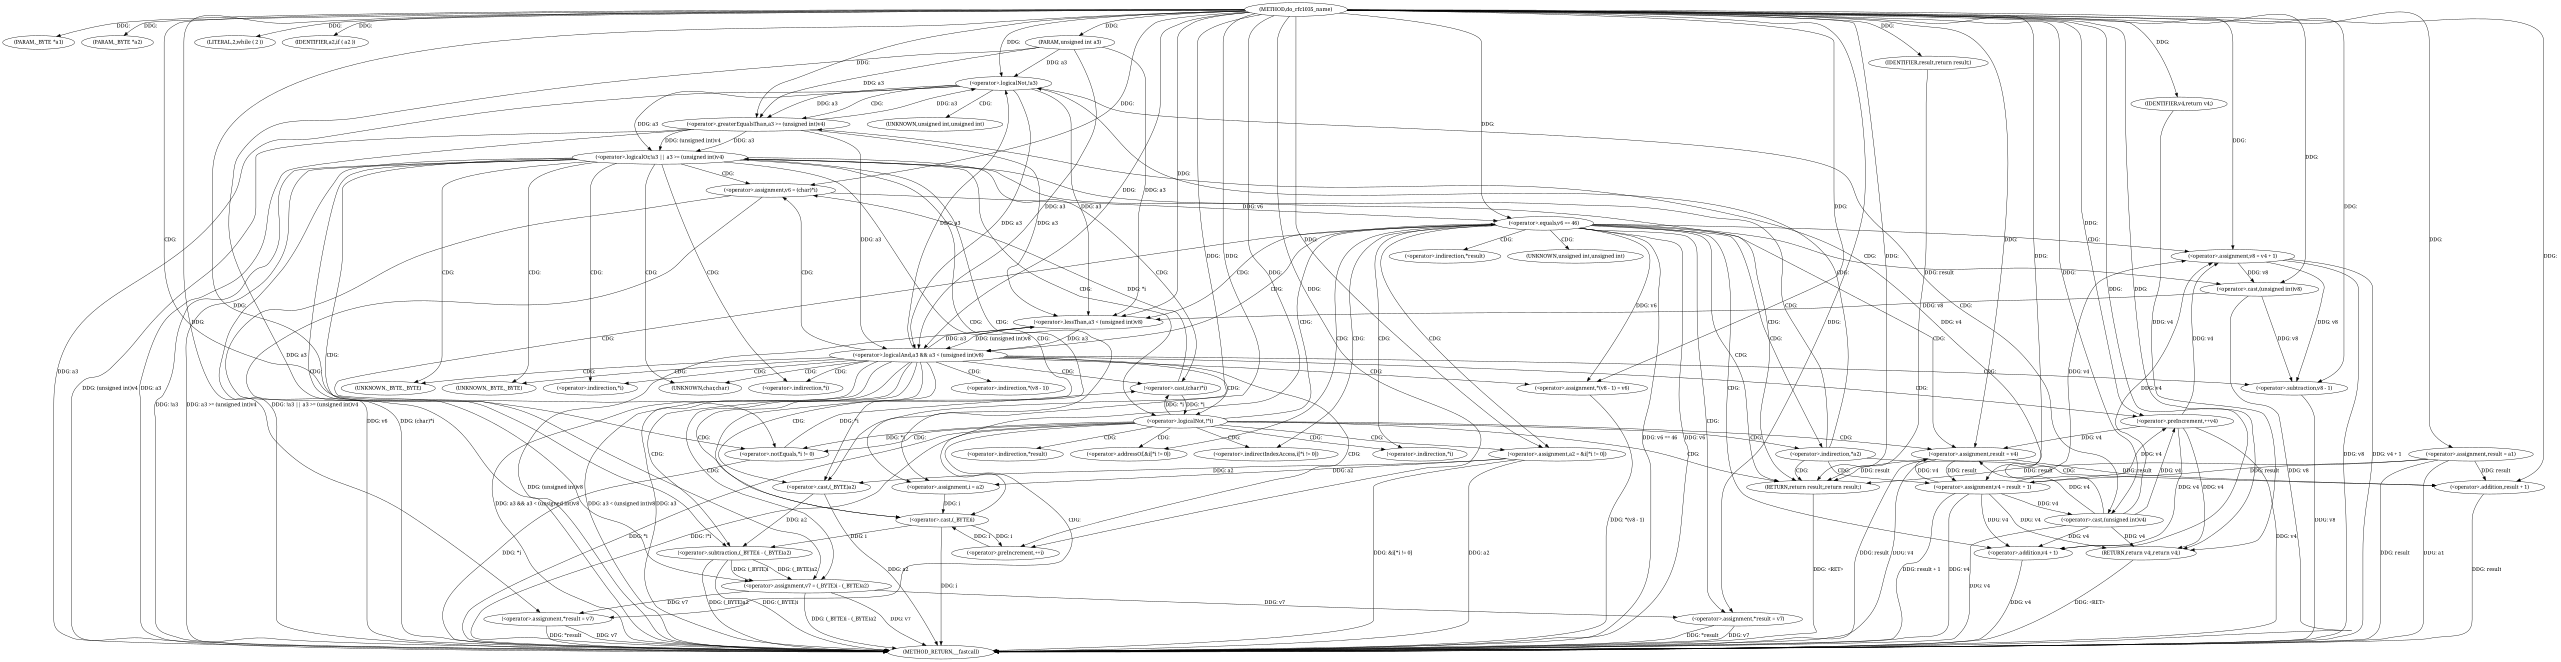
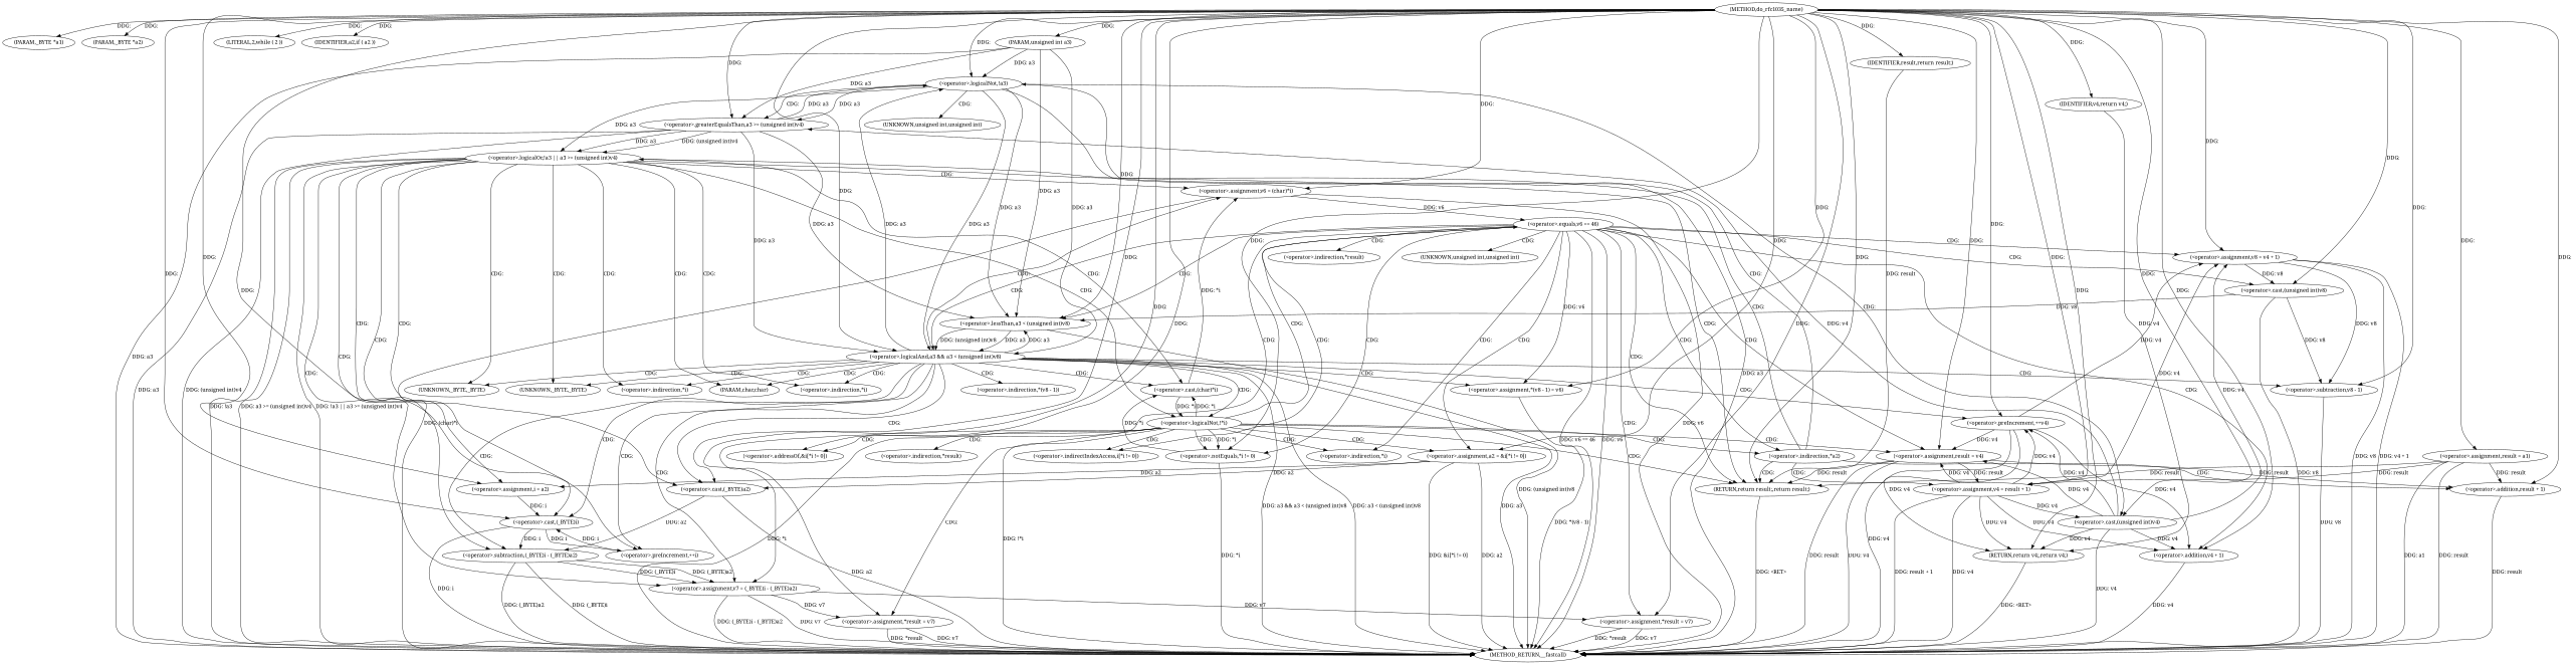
  digraph {
    fontname="Noto Serif"
    node [fontname="Noto Serif"]
    edge [fontname="Noto Serif"]
    n1 [label="(METHOD,do_rfc1035_name)"]
    n2 [label="(PARAM,_BYTE *a1)"]
    n3 [label="(PARAM,_BYTE *a2)"]
    n4 [label="(PARAM,unsigned int a3)"]
    n5 [label="(<operator>.assignment,result = a1)"]
    n6 [label="(LITERAL,2,while ( 2 ))"]
    n7 [label="(IDENTIFIER,a2,if ( a2 ))"]
    n8 [label="(<operator>.assignment,v4 = result + 1)"]
    n9 [label="(<operator>.addition,result + 1)"]
    n10 [label="(<operator>.logicalNot,!a3)"]
    n11 [label="(<operator>.greaterEqualsThan,a3 >= (unsigned int)v4)"]
    n12 [label="(<operator>.cast,(unsigned int)v4)"]
    n13 [label="(<operator>.assignment,i = a2)"]
    n14 [label="(<operator>.preIncrement,++i)"]
    n15 [label="(<operator>.assignment,v6 = (char)*i)"]
    n16 [label="(<operator>.assignment,v7 = (_BYTE)i - (_BYTE)a2)"]
    n17 [label="(<operator>.cast,(_BYTE)i)"]
    n18 [label="(<operator>.cast,(_BYTE)a2)"]
    n19 [label="(<operator>.equals,v6 == 46)"]
    n20 [label="(<operator>.assignment,*result = v7)"]
    n21 [label="(<operator>.assignment,v8 = v4 + 1)"]
    n22 [label="(<operator>.addition,v4 + 1)"]
    n23 [label="(<operator>.logicalAnd,a3 && a3 < (unsigned int)v8)"]
    n24 [label="(<operator>.lessThan,a3 < (unsigned int)v8)"]
    n25 [label="(<operator>.cast,(unsigned int)v8)"]
    n26 [label="(RETURN,return v4;,return v4;)"]
    n27 [label="(IDENTIFIER,v4,return v4;)"]
    n28 [label="(<operator>.preIncrement,++v4)"]
    n29 [label="(<operator>.assignment,*(v8 - 1) = v6)"]
    n30 [label="(<operator>.subtraction,v8 - 1)"]
    n31 [label="(<operator>.assignment,*result = v7)"]
    n32 [label="(<operator>.assignment,result = v4)"]
    n33 [label="(<operator>.assignment,a2 = &i[*i != 0])"]
    n34 [label="(<operator>.notEquals,*i != 0)"]
    n35 [label="(RETURN,return result;,return result;)"]
    n36 [label="(IDENTIFIER,result,return result;)"]
    n37 [label="(METHOD_RETURN,__fastcall)"]
    n38 [label="(<operator>.logicalOr,!a3 || a3 >= (unsigned int)v4)"]
    n39 [label="(UNKNOWN,unsigned int,unsigned int)"]
    n40 [label="(<operator>.subtraction,(_BYTE)i - (_BYTE)a2)"]
    n41 [label="(<operator>.indirection,*a2)"]
    n42 [label="(<operator>.addressOf,&i[*i != 0])"]
    n43 [label="(<operator>.indirectIndexAccess,i[*i != 0])"]
    n44 [label="(<operator>.indirection,*i)"]
    n45 [label="(<operator>.indirection,*result)"]
    n46 [label="(UNKNOWN,unsigned int,unsigned int)"]
    n47 [label="(<operator>.cast,(char)*i)"]
    n48 [label="(<operator>.logicalNot,!*i)"]
-   n49 [label="(UNKNOWN,char,char)"]
+   n49 [label="(PARAM,char,char)"]
    n50 [label="(<operator>.indirection,*i)"]
    n51 [label="(UNKNOWN,_BYTE,_BYTE)"]
    n52 [label="(UNKNOWN,_BYTE,_BYTE)"]
    n53 [label="(<operator>.indirection,*i)"]
    n54 [label="(<operator>.indirection,*(v8 - 1))"]
    n55 [label="(<operator>.indirection,*result)"]
    n1 -> n2 [label="DDG: "]
    n1 -> n3 [label="DDG: "]
    n1 -> n4 [label="DDG: "]
    n1 -> n5 [label="DDG: "]
    n1 -> n6 [label="DDG: "]
    n1 -> n7 [label="DDG: "]
    n1 -> n8 [label="DDG: "]
    n1 -> n9 [label="DDG: "]
    n1 -> n10 [label="DDG: "]
    n1 -> n11 [label="DDG: "]
    n1 -> n12 [label="DDG: "]
    n1 -> n13 [label="DDG: "]
    n1 -> n14 [label="DDG: "]
    n1 -> n15 [label="DDG: "]
    n1 -> n16 [label="DDG: "]
    n1 -> n17 [label="DDG: "]
    n1 -> n18 [label="DDG: "]
-   n1 -> n19 [label="DDG: "]
    n1 -> n20 [label="DDG: "]
    n1 -> n21 [label="DDG: "]
    n1 -> n22 [label="DDG: "]
    n1 -> n23 [label="DDG: "]
    n1 -> n24 [label="DDG: "]
    n1 -> n25 [label="DDG: "]
    n1 -> n26 [label="DDG: "]
    n1 -> n27 [label="DDG: "]
    n1 -> n28 [label="DDG: "]
    n1 -> n29 [label="DDG: "]
    n1 -> n30 [label="DDG: "]
    n1 -> n31 [label="DDG: "]
    n1 -> n32 [label="DDG: "]
    n1 -> n33 [label="DDG: "]
-   n1 -> n34 [label="CDG: "]
+   n1 -> n34 [label="DDG: "]
    n1 -> n35 [label="DDG: "]
    n1 -> n36 [label="DDG: "]
    n4 -> n10 [label="DDG: a3"]
    n4 -> n11 [label="DDG: a3"]
    n4 -> n23 [label="DDG: a3"]
    n4 -> n24 [label="DDG: a3"]
    n4 -> n37 [label="DDG: a3"]
    n5 -> n8 [label="DDG: result"]
    n5 -> n9 [label="DDG: result"]
    n5 -> n35 [label="DDG: result"]
    n5 -> n37 [label="DDG: a1"]
    n5 -> n37 [label="DDG: result"]
    n8 -> n12 [label="DDG: v4"]
    n8 -> n21 [label="DDG: v4"]
    n8 -> n22 [label="DDG: v4"]
    n8 -> n26 [label="DDG: v4"]
    n8 -> n28 [label="DDG: v4"]
    n8 -> n32 [label="DDG: v4"]
    n8 -> n37 [label="DDG: result + 1"]
    n8 -> n37 [label="DDG: v4"]
    n9 -> n37 [label="DDG: result"]
    n10 -> n11 [label="DDG: a3"]
    n10 -> n11 [label="CDG: "]
    n10 -> n12 [label="CDG: "]
    n10 -> n23 [label="DDG: a3"]
    n10 -> n24 [label="DDG: a3"]
    n10 -> n37 [label="DDG: a3"]
    n10 -> n38 [label="DDG: a3"]
    n10 -> n39 [label="CDG: "]
    n11 -> n10 [label="DDG: a3"]
    n11 -> n23 [label="DDG: a3"]
    n11 -> n24 [label="DDG: a3"]
    n11 -> n37 [label="DDG: a3"]
    n11 -> n37 [label="DDG: (unsigned int)v4"]
    n11 -> n38 [label="DDG: a3"]
    n11 -> n38 [label="DDG: (unsigned int)v4"]
    n12 -> n11 [label="DDG: v4"]
    n12 -> n21 [label="DDG: v4"]
    n12 -> n22 [label="DDG: v4"]
    n12 -> n26 [label="DDG: v4"]
    n12 -> n28 [label="DDG: v4"]
    n12 -> n32 [label="DDG: v4"]
    n12 -> n37 [label="DDG: v4"]
    n13 -> n17 [label="DDG: i"]
    n14 -> n17 [label="DDG: i"]
    n15 -> n19 [label="DDG: v6"]
    n15 -> n37 [label="DDG: v6"]
    n15 -> n37 [label="DDG: (char)*i"]
    n16 -> n20 [label="DDG: v7"]
    n16 -> n31 [label="DDG: v7"]
    n16 -> n37 [label="DDG: (_BYTE)i - (_BYTE)a2"]
    n16 -> n37 [label="DDG: v7"]
    n17 -> n14 [label="DDG: i"]
    n17 -> n37 [label="DDG: i"]
    n17 -> n40 [label="DDG: i"]
    n18 -> n37 [label="DDG: a2"]
    n18 -> n40 [label="DDG: a2"]
    n19 -> n20 [label="CDG: "]
    n19 -> n21 [label="CDG: "]
    n19 -> n22 [label="CDG: "]
    n19 -> n23 [label="CDG: "]
    n19 -> n24 [label="CDG: "]
    n19 -> n25 [label="CDG: "]
    n19 -> n29 [label="DDG: v6"]
    n19 -> n32 [label="CDG: "]
    n19 -> n33 [label="CDG: "]
    n19 -> n34 [label="CDG: "]
    n19 -> n35 [label="CDG: "]
    n19 -> n37 [label="DDG: v6 == 46"]
    n19 -> n37 [label="DDG: v6"]
    n19 -> n41 [label="CDG: "]
    n19 -> n42 [label="CDG: "]
    n19 -> n43 [label="CDG: "]
    n19 -> n44 [label="CDG: "]
    n19 -> n45 [label="CDG: "]
    n19 -> n46 [label="CDG: "]
    n20 -> n37 [label="DDG: v7"]
    n20 -> n37 [label="DDG: *result"]
    n21 -> n25 [label="DDG: v8"]
    n21 -> n30 [label="DDG: v8"]
    n21 -> n37 [label="DDG: v8"]
    n21 -> n37 [label="DDG: v4 + 1"]
    n22 -> n37 [label="DDG: v4"]
    n23 -> n10 [label="DDG: a3"]
    n23 -> n14 [label="CDG: "]
    n23 -> n15 [label="CDG: "]
    n23 -> n16 [label="CDG: "]
    n23 -> n17 [label="CDG: "]
    n23 -> n18 [label="CDG: "]
    n23 -> n24 [label="DDG: a3"]
    n23 -> n28 [label="CDG: "]
    n23 -> n29 [label="CDG: "]
    n23 -> n30 [label="CDG: "]
    n23 -> n37 [label="DDG: a3 && a3 < (unsigned int)v8"]
    n23 -> n37 [label="DDG: a3 < (unsigned int)v8"]
    n23 -> n37 [label="DDG: a3"]
    n23 -> n40 [label="CDG: "]
    n23 -> n47 [label="CDG: "]
    n23 -> n48 [label="CDG: "]
    n23 -> n49 [label="CDG: "]
    n23 -> n50 [label="CDG: "]
    n23 -> n51 [label="CDG: "]
    n23 -> n52 [label="CDG: "]
    n23 -> n53 [label="CDG: "]
    n23 -> n54 [label="CDG: "]
    n24 -> n23 [label="DDG: a3"]
    n24 -> n23 [label="DDG: (unsigned int)v8"]
    n24 -> n37 [label="DDG: (unsigned int)v8"]
    n25 -> n24 [label="DDG: v8"]
    n25 -> n30 [label="DDG: v8"]
    n25 -> n37 [label="DDG: v8"]
    n26 -> n37 [label="DDG: <RET>"]
    n27 -> n26 [label="DDG: v4"]
    n28 -> n21 [label="DDG: v4"]
    n28 -> n22 [label="DDG: v4"]
    n28 -> n26 [label="DDG: v4"]
    n28 -> n32 [label="DDG: v4"]
    n28 -> n37 [label="DDG: v4"]
    n29 -> n37 [label="DDG: *(v8 - 1)"]
    n30 -> n37 [label="DDG: v8"]
    n31 -> n37 [label="DDG: v7"]
    n31 -> n37 [label="DDG: *result"]
    n32 -> n8 [label="DDG: result"]
    n32 -> n9 [label="DDG: result"]
    n32 -> n35 [label="DDG: result"]
    n32 -> n37 [label="DDG: result"]
    n32 -> n37 [label="DDG: v4"]
    n33 -> n13 [label="DDG: a2"]
    n33 -> n18 [label="DDG: a2"]
    n33 -> n37 [label="DDG: &i[*i != 0]"]
    n33 -> n37 [label="DDG: a2"]
    n34 -> n37 [label="DDG: *i"]
    n34 -> n47 [label="DDG: *i"]
    n35 -> n37 [label="DDG: <RET>"]
    n36 -> n35 [label="DDG: result"]
    n38 -> n13 [label="CDG: "]
    n38 -> n15 [label="CDG: "]
    n38 -> n16 [label="CDG: "]
    n38 -> n17 [label="CDG: "]
    n38 -> n18 [label="CDG: "]
    n38 -> n35 [label="CDG: "]
    n38 -> n37 [label="DDG: !a3"]
    n38 -> n37 [label="DDG: a3 >= (unsigned int)v4"]
    n38 -> n37 [label="DDG: !a3 || a3 >= (unsigned int)v4"]
    n38 -> n40 [label="CDG: "]
    n38 -> n47 [label="CDG: "]
    n38 -> n48 [label="CDG: "]
    n38 -> n49 [label="CDG: "]
    n38 -> n50 [label="CDG: "]
    n38 -> n51 [label="CDG: "]
    n38 -> n52 [label="CDG: "]
    n38 -> n53 [label="CDG: "]
    n40 -> n16 [label="DDG: (_BYTE)i"]
    n40 -> n16 [label="DDG: (_BYTE)a2"]
    n40 -> n37 [label="DDG: (_BYTE)a2"]
    n40 -> n37 [label="DDG: (_BYTE)i"]
    n41 -> n8 [label="CDG: "]
    n41 -> n9 [label="CDG: "]
    n41 -> n10 [label="CDG: "]
    n41 -> n35 [label="CDG: "]
    n41 -> n38 [label="CDG: "]
    n47 -> n15 [label="DDG: *i"]
    n47 -> n48 [label="DDG: *i"]
    n48 -> n19 [label="CDG: "]
    n48 -> n31 [label="CDG: "]
    n48 -> n32 [label="CDG: "]
    n48 -> n33 [label="CDG: "]
    n48 -> n34 [label="DDG: *i"]
    n48 -> n34 [label="CDG: "]
    n48 -> n35 [label="CDG: "]
    n48 -> n37 [label="DDG: *i"]
    n48 -> n37 [label="DDG: !*i"]
    n48 -> n41 [label="CDG: "]
    n48 -> n42 [label="CDG: "]
    n48 -> n43 [label="CDG: "]
    n48 -> n44 [label="CDG: "]
    n48 -> n47 [label="DDG: *i"]
    n48 -> n55 [label="CDG: "]
  }
